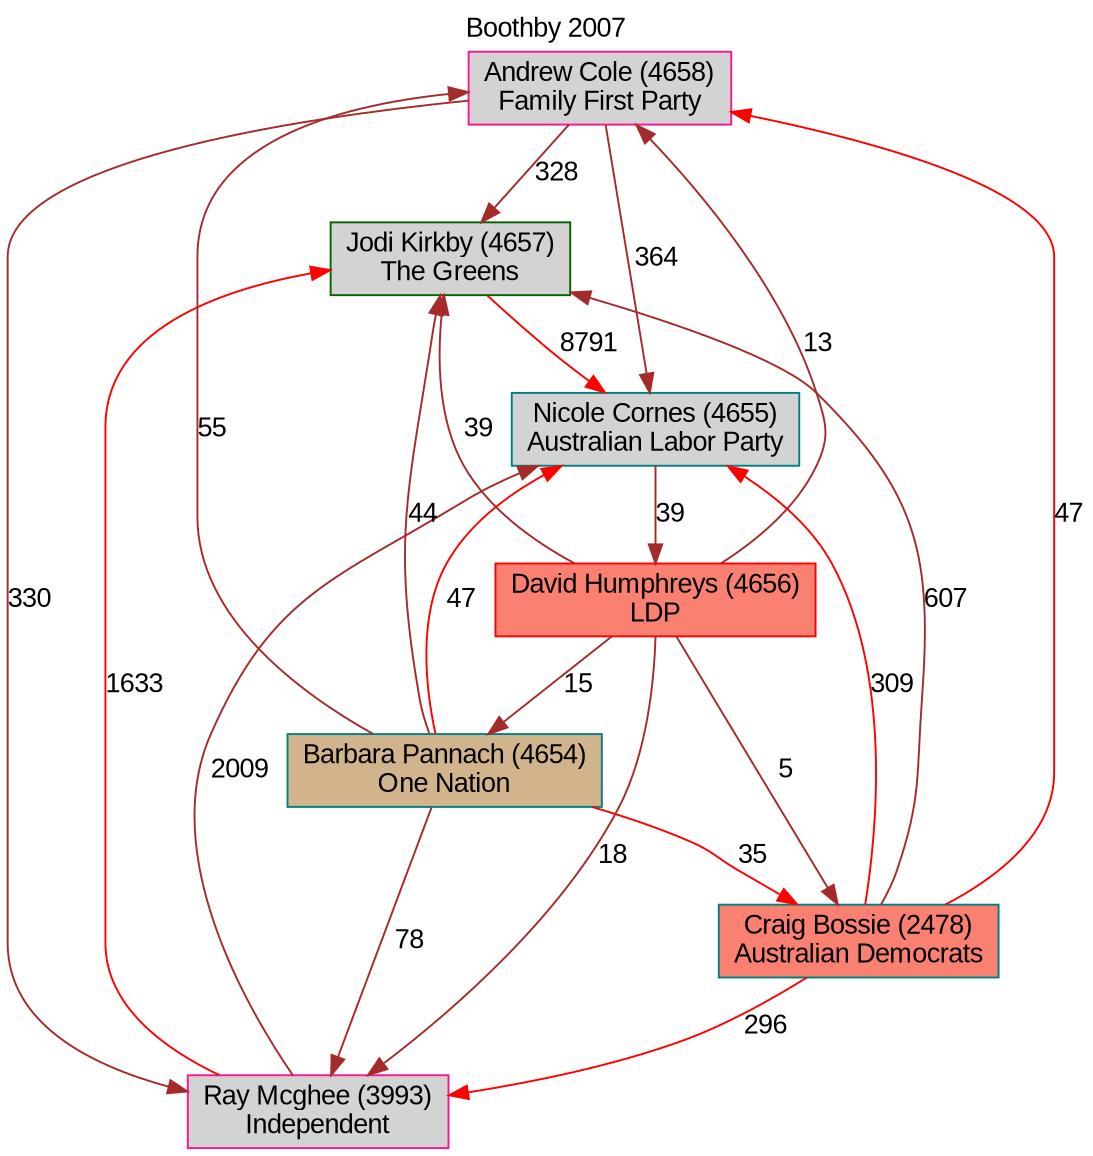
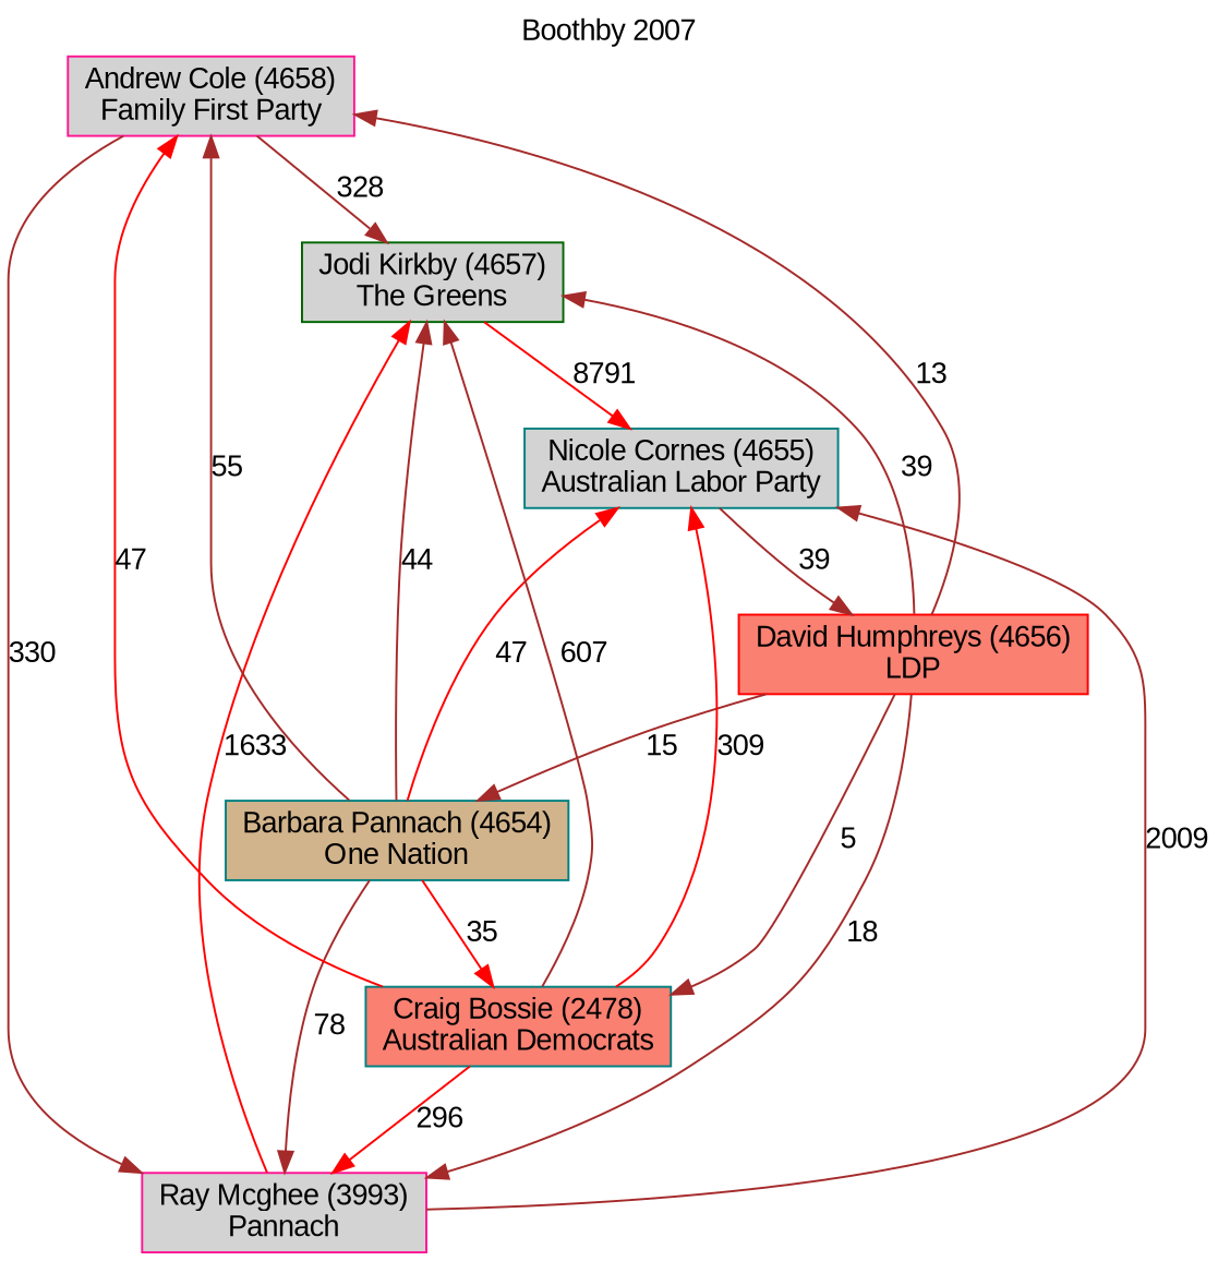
  digraph {
    fontname="Liberation Sans"
    label="Boothby 2007"
    labelloc=t
    mclimit=10
    node [color=teal fillcolor=lightgrey fontname="Liberation Sans" shape=box style=filled]
    edge [color=brown fontname="Liberation Sans"]
    n1 [color=deeppink label="Andrew Cole (4658)\nFamily First Party"]
    n2 [color=darkgreen label="Jodi Kirkby (4657)\nThe Greens"]
    n3 [label="Nicole Cornes (4655)\nAustralian Labor Party"]
-   n4 [color=deeppink label="Ray Mcghee (3993)\nIndependent"]
+   n4 [color=deeppink label="Ray Mcghee (3993)\nPannach"]
    n5 [color=red fillcolor=salmon label="David Humphreys (4656)\nLDP"]
    n6 [fillcolor=tan label="Barbara Pannach (4654)\nOne Nation"]
    n7 [fillcolor=salmon label="Craig Bossie (2478)\nAustralian Democrats"]
    n1 -> n2 [label=328]
-   n1 -> n3 [label=364]
    n1 -> n4 [label=330]
    n2 -> n3 [color=red label=8791]
    n3 -> n5 [label=39]
    n4 -> n2 [color=red label=1633]
    n4 -> n3 [label=2009]
    n5 -> n1 [label=13]
    n5 -> n2 [label=39]
    n5 -> n4 [label=18]
    n5 -> n6 [label=15]
    n5 -> n7 [label=5]
    n6 -> n1 [label=55]
    n6 -> n2 [label=44]
    n6 -> n3 [color=red label=47]
    n6 -> n4 [label=78]
    n6 -> n7 [color=red label=35]
    n7 -> n1 [color=red label=47]
    n7 -> n2 [label=607]
    n7 -> n3 [color=red label=309]
    n7 -> n4 [color=red label=296]
  }
